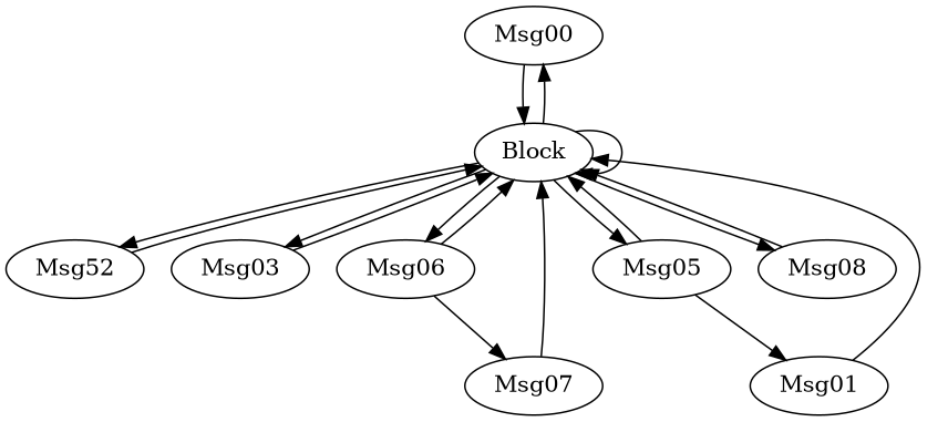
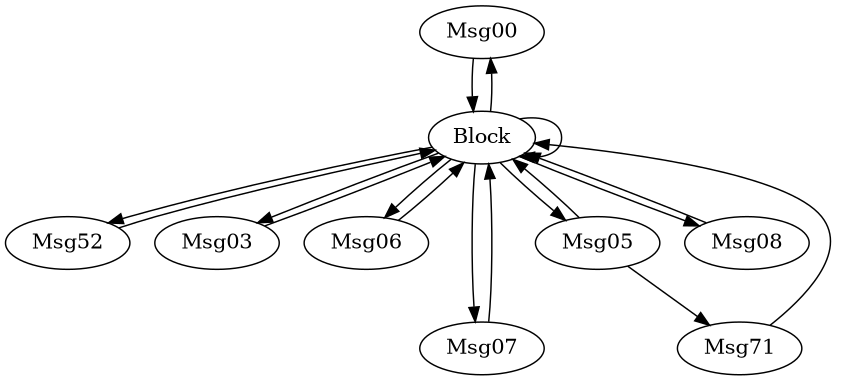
  digraph {
    node [cpu=0 fid=1 pattern="P-altdst-9" toffs=0 tvalid=0 type=tmsg vabs=0]
    edge [type=defdst]
    Msg00 [evtno=10 par=0]
    Block [patentry=1 patexit=1 qlo=1 tperiod=10000000 type=block]
    n3 [evtno=12 label=Msg52 par=2]
    Msg03 [evtno=13 par=3]
    Msg05 [evtno=15 par=5]
    Msg06 [evtno=16 par=6]
    Msg07 [evtno=17 par=7]
    Msg08 [evtno=18 par=8]
-   Msg01 [evtno=11 par=1]
+   Msg01 [evtno=11 par=1 label=Msg71]
    Msg00 -> Block
    Block -> Msg00 [type=altdst]
    Block -> Block
    Block -> n3 [type=altdst]
    Block -> Msg03 [type=altdst]
    Block -> Msg05 [type=altdst]
    Block -> Msg06 [type=altdst]
-   Msg06 -> Msg07 [type=altdst]
+   Block -> Msg07 [type=altdst]
    Block -> Msg08 [type=altdst]
    n3 -> Block
    Msg03 -> Block
    Msg05 -> Block
    Msg05 -> Msg01 [type=altdst]
    Msg06 -> Block
    Msg07 -> Block
    Msg08 -> Block
    Msg01 -> Block
  }
